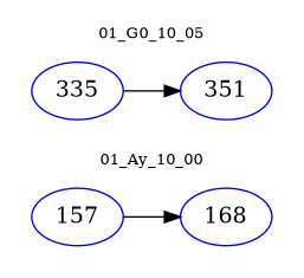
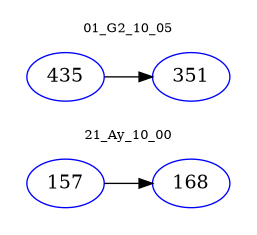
  digraph {
    rankdir=LR
    node [color=blue]
    edge [color=black]
    n1 [label=157]
    n2 [label=168]
-   n3 [label=335]
+   n3 [label=435]
    n4 [label=351]
    subgraph cluster_1 {
      color=white
      fontsize=10
-     label="01_Ay_10_00"
+     label="21_Ay_10_00"
      n1
      n2
    }
    subgraph cluster_2 {
      color=white
      fontsize=10
-     label="01_G0_10_05"
+     label="01_G2_10_05"
      n3
      n4
    }
    n1 -> n2
    n3 -> n4
  }
